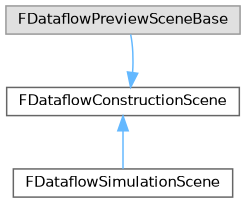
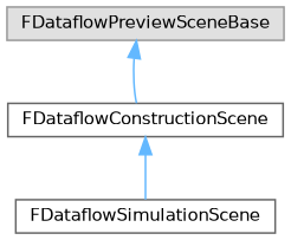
  digraph {
    rankdir=TB
    node [color=grey40 fillcolor=white fontname=Helvetica fontsize=10 shape=box style=filled]
    edge [color=steelblue1 dir=back fontname=Helvetica fontsize=10 labelfontname=Helvetica labelfontsize=10 style=solid]
    n1 [color=grey60 fillcolor="#E0E0E0" height=0.2 label=FDataflowPreviewSceneBase width=0.4]
    n2 [height=0.2 label=FDataflowConstructionScene width=0.4]
    n3 [height=0.2 label=FDataflowSimulationScene width=0.4]
-   n2 -> n1
+   n1 -> n2
    n2 -> n3
  }
